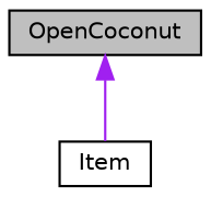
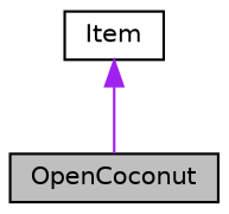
  digraph {
    node [color=black fontname=Helvetica fontsize=10 shape=record style=filled]
    n1 [fillcolor=grey75 fontcolor=black height=0.2 label=OpenCoconut width=0.4]
    n2 [fillcolor=white height=0.2 label=Item width=0.4]
-   n1 -> n2 [color=purple dir=back fontname=Helvetica fontsize=10 labelfontname=Helvetica labelfontsize=10 style=solid]
+   n2 -> n1 [color=purple dir=back fontname=Helvetica fontsize=10 labelfontname=Helvetica labelfontsize=10 style=solid]
  }
